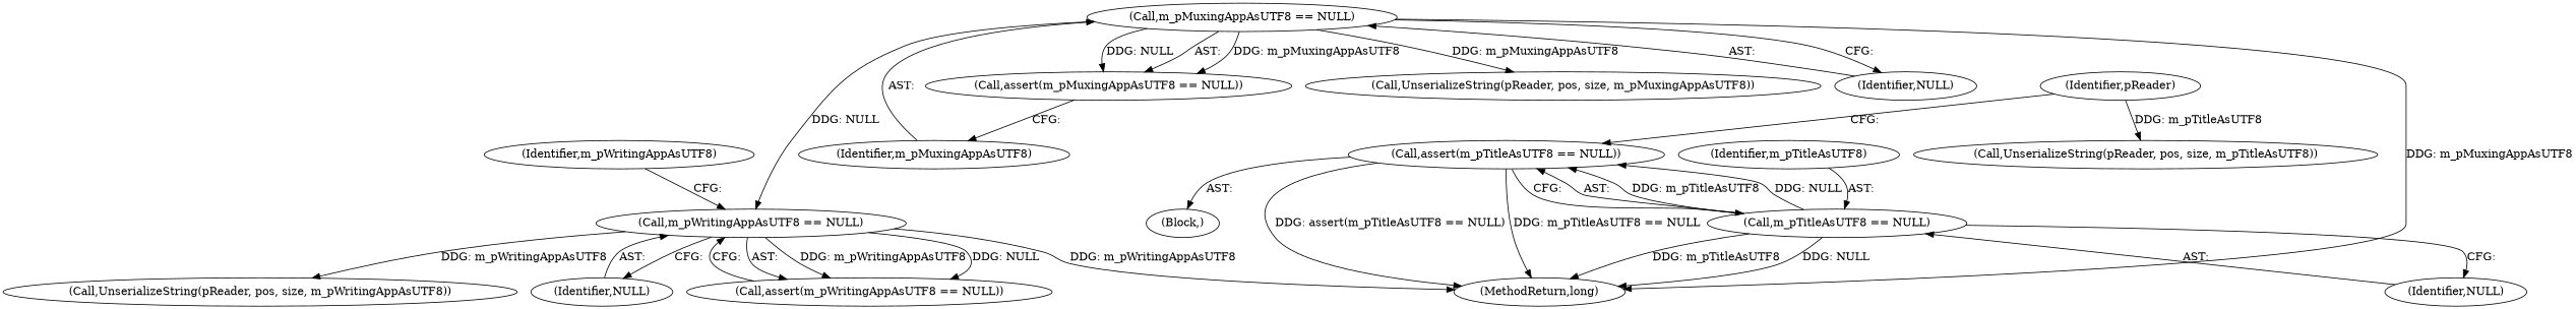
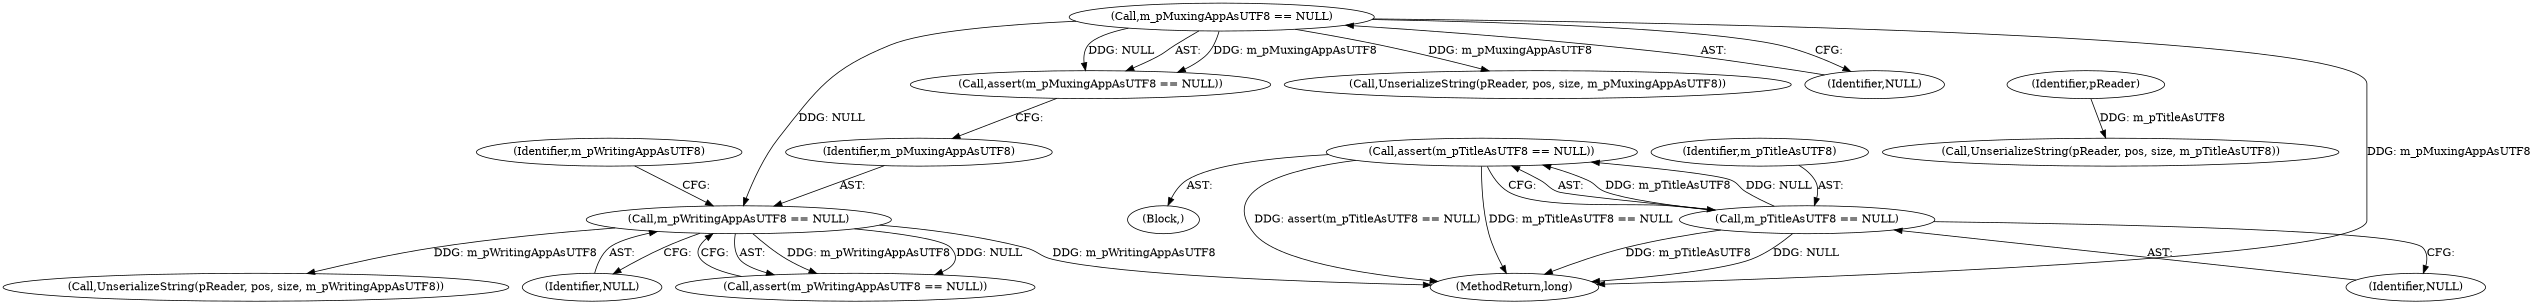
  digraph {
    n1 [label="(Call,assert(m_pTitleAsUTF8 == NULL))"]
    n2 [label="(Call,m_pTitleAsUTF8 == NULL)"]
    n3 [label="(Block,)"]
    n4 [label="(MethodReturn,long)"]
    n5 [label="(Identifier,NULL)"]
    n6 [label="(Call,UnserializeString(pReader, pos, size, m_pTitleAsUTF8))"]
    n7 [label="(Call,m_pWritingAppAsUTF8 == NULL)"]
    n8 [label="(Call,UnserializeString(pReader, pos, size, m_pWritingAppAsUTF8))"]
    n9 [label="(Identifier,NULL)"]
    n10 [label="(Call,assert(m_pWritingAppAsUTF8 == NULL))"]
    n11 [label="(Call,m_pMuxingAppAsUTF8 == NULL)"]
    n12 [label="(Call,assert(m_pMuxingAppAsUTF8 == NULL))"]
    n13 [label="(Call,UnserializeString(pReader, pos, size, m_pMuxingAppAsUTF8))"]
    n14 [label="(Identifier,NULL)"]
    n15 [label="(Identifier,m_pMuxingAppAsUTF8)"]
    n16 [label="(Identifier,pReader)"]
    n17 [label="(Identifier,m_pTitleAsUTF8)"]
    n18 [label="(Identifier,m_pWritingAppAsUTF8)"]
    n1 -> n2 [label="CFG: "]
    n1 -> n3 [label="AST: "]
    n1 -> n4 [label="DDG: m_pTitleAsUTF8 == NULL"]
    n1 -> n4 [label="DDG: assert(m_pTitleAsUTF8 == NULL)"]
    n2 -> n1 [label="AST: "]
    n2 -> n1 [label="DDG: m_pTitleAsUTF8"]
    n2 -> n1 [label="DDG: NULL"]
    n2 -> n4 [label="DDG: m_pTitleAsUTF8"]
    n2 -> n4 [label="DDG: NULL"]
    n2 -> n5 [label="CFG: "]
    n5 -> n2 [label="AST: "]
    n7 -> n4 [label="DDG: m_pWritingAppAsUTF8"]
    n7 -> n8 [label="DDG: m_pWritingAppAsUTF8"]
    n7 -> n9 [label="CFG: "]
    n7 -> n10 [label="AST: "]
    n7 -> n10 [label="DDG: m_pWritingAppAsUTF8"]
    n7 -> n10 [label="DDG: NULL"]
    n9 -> n7 [label="AST: "]
    n10 -> n7 [label="CFG: "]
    n11 -> n4 [label="DDG: m_pMuxingAppAsUTF8"]
    n11 -> n7 [label="DDG: NULL"]
    n11 -> n12 [label="AST: "]
    n11 -> n12 [label="DDG: m_pMuxingAppAsUTF8"]
    n11 -> n12 [label="DDG: NULL"]
    n11 -> n13 [label="DDG: m_pMuxingAppAsUTF8"]
    n11 -> n14 [label="CFG: "]
    n12 -> n15 [label="CFG: "]
    n14 -> n11 [label="AST: "]
-   n15 -> n11 [label="AST: "]
-   n16 -> n1 [label="CFG: "]
+   n15 -> n7 [label="AST: "]
    n16 -> n6 [label="DDG: m_pTitleAsUTF8"]
    n17 -> n2 [label="AST: "]
    n18 -> n7 [label="CFG: "]
  }
